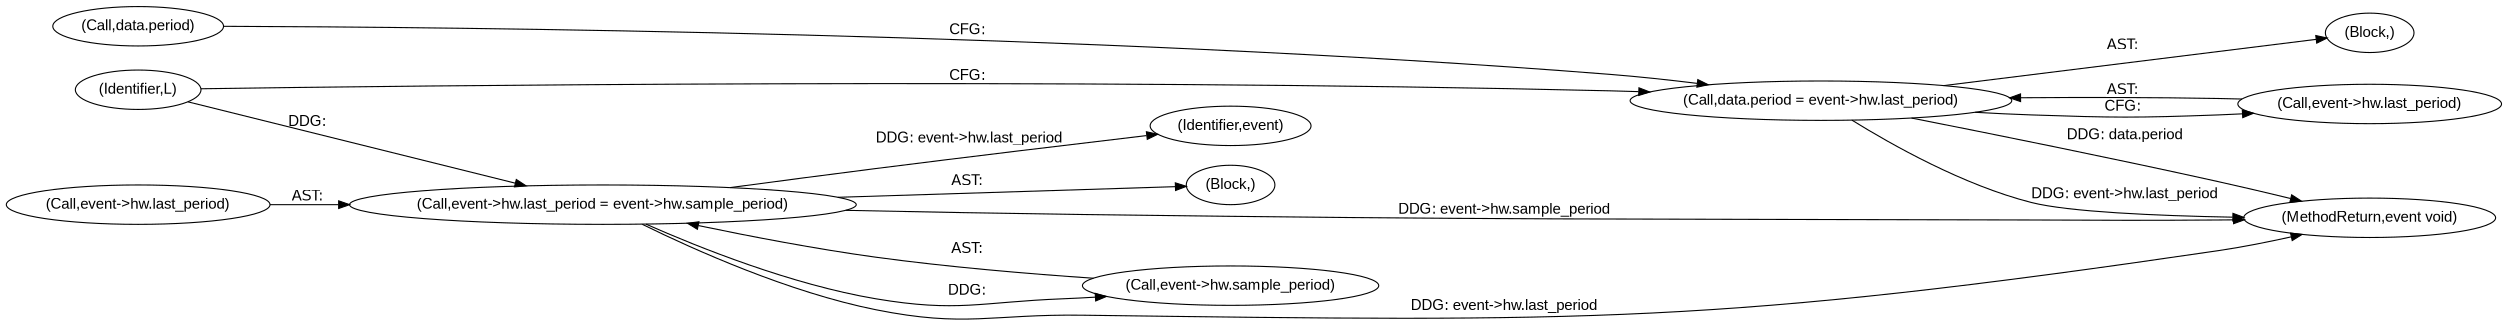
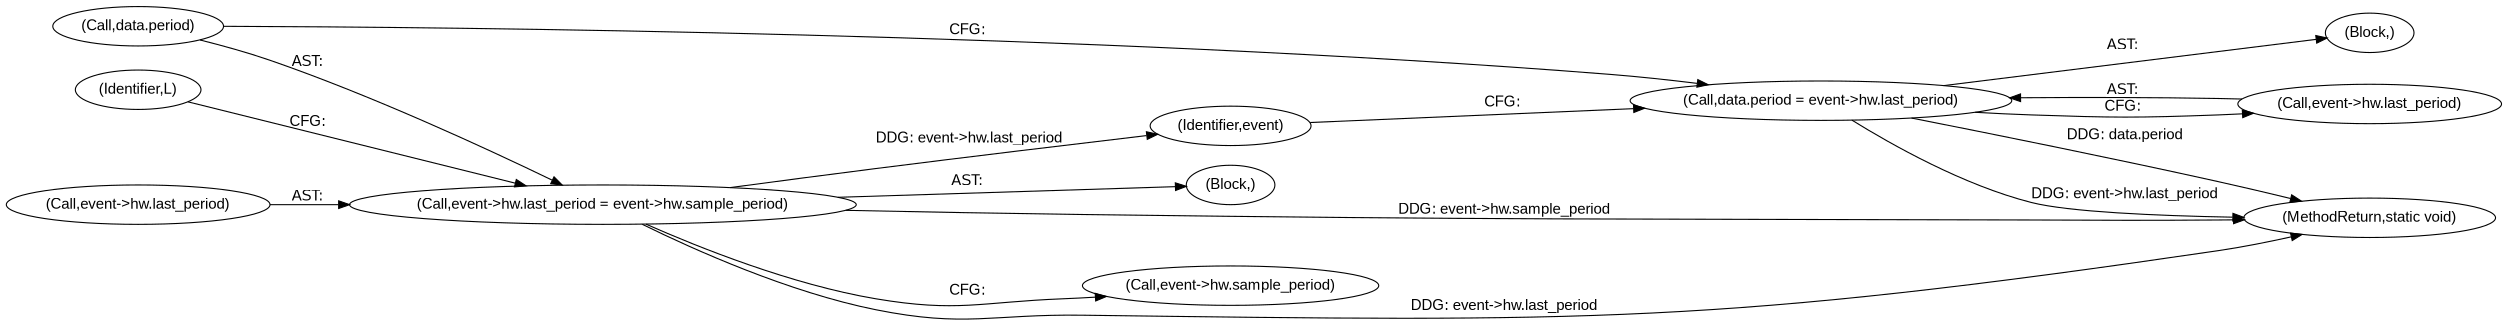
  digraph {
    fontname="Liberation Sans"
    rankdir=LR
    node [fontname="Liberation Sans"]
    edge [fontname="Liberation Sans"]
    n1 [label="(Call,data.period = event->hw.last_period)"]
    n2 [label="(Block,)"]
-   n3 [label="(MethodReturn,event void)"]
+   n3 [label="(MethodReturn,static void)"]
    n4 [label="(Call,event->hw.last_period)"]
    n5 [label="(Call,event->hw.last_period = event->hw.sample_period)"]
    n6 [label="(Call,event->hw.sample_period)"]
    n7 [label="(Block,)"]
    n8 [label="(Identifier,event)"]
    n9 [label="(Call,event->hw.last_period)"]
    n10 [label="(Identifier,L)"]
    n11 [label="(Call,data.period)"]
    n1 -> n2 [label="AST: "]
    n1 -> n3 [label="DDG: data.period"]
    n1 -> n3 [label="DDG: event->hw.last_period"]
    n1 -> n4 [label="CFG: "]
    n4 -> n1 [label="AST: "]
    n5 -> n3 [label="DDG: event->hw.last_period"]
    n5 -> n3 [label="DDG: event->hw.sample_period"]
-   n5 -> n6 [label="DDG: "]
+   n5 -> n6 [label="CFG: "]
    n5 -> n7 [label="AST: "]
    n5 -> n8 [label="DDG: event->hw.last_period"]
-   n6 -> n5 [label="AST: "]
-   n10 -> n1 [label="CFG: "]
+   n11 -> n5 [label="AST: "]
+   n8 -> n1 [label="CFG: "]
    n9 -> n5 [label="AST: "]
-   n10 -> n5 [label="DDG: "]
+   n10 -> n5 [label="CFG: "]
    n11 -> n1 [label="CFG: "]
  }
